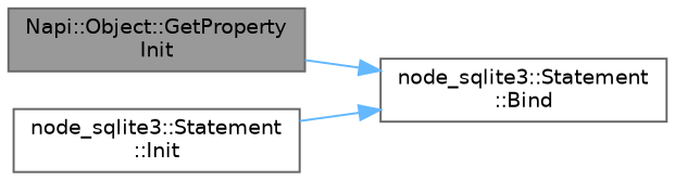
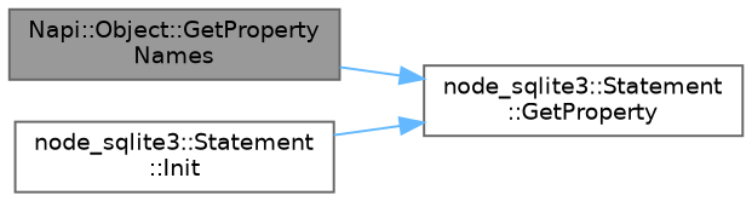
  digraph {
    rankdir=RL
    node [color=grey40 fillcolor=white fontname=Helvetica fontsize=10 shape=box style=filled]
    edge [color=steelblue1 dir=back fontname=Helvetica fontsize=10 labelfontname=Helvetica labelfontsize=10 style=solid]
-   n1 [color=gray40 fillcolor=grey60 fontcolor=black height=0.2 label="Napi::Object::GetProperty\lInit" width=0.4]
-   n2 [height=0.2 label="node_sqlite3::Statement\l::Bind" width=0.4]
+   n1 [color=gray40 fillcolor=grey60 fontcolor=black height=0.2 label="Napi::Object::GetProperty\lNames" width=0.4]
+   n2 [height=0.2 label="node_sqlite3::Statement\l::GetProperty" width=0.4]
    n3 [height=0.2 label="node_sqlite3::Statement\l::Init" width=0.4]
    n2 -> n1
    n2 -> n3
  }
